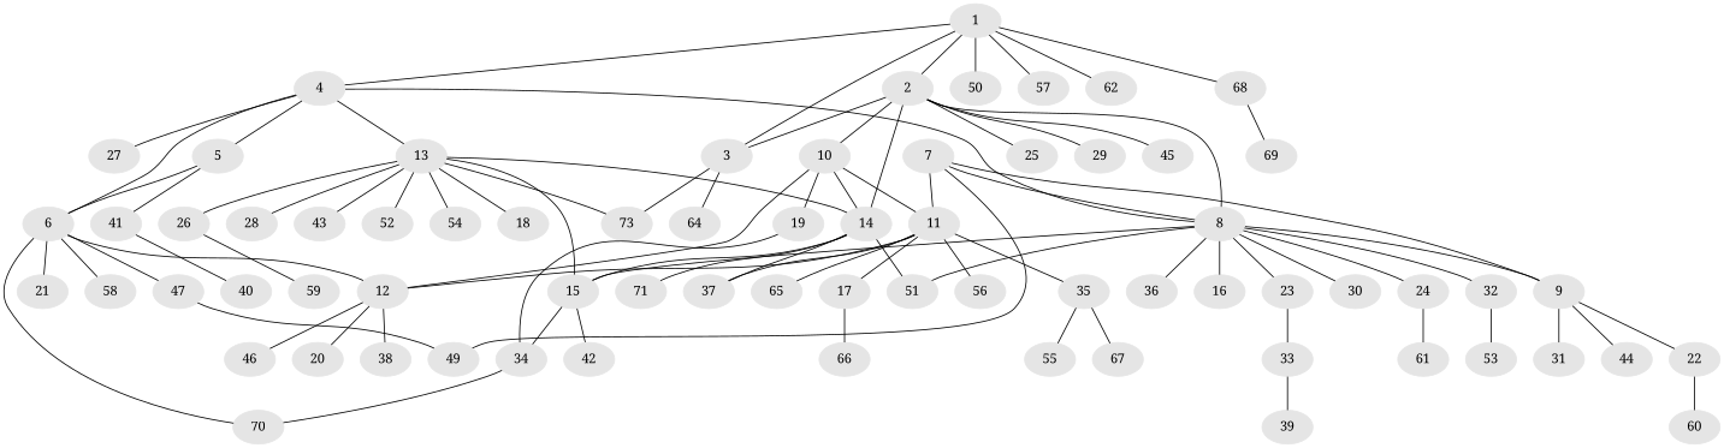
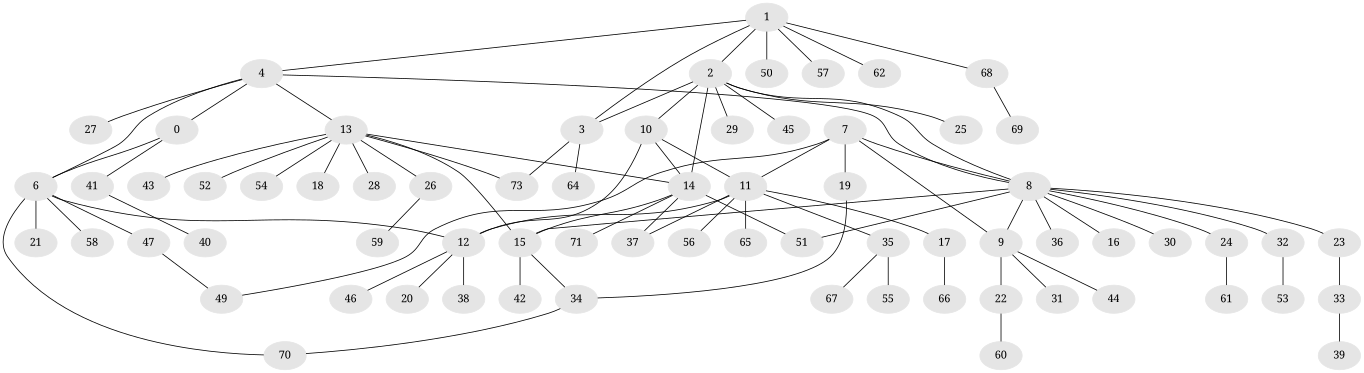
  graph {
    fontname="Noto Serif"
    node [color=gray90 fontname="Noto Serif" style=filled]
    edge [fontname="Noto Serif"]
    1
    2
    3
    4
    50
    57
    62
    68
    8
    10
    14
    25
    29
    45
    n15 [label=73]
    64
-   5
+   5 [label=0]
    6
    13
    27
    69
    9
    15
    16
    23
    24
    30
    32
    36
    51
    12
    11
    19
    37
    71
    41
    21
    47
    58
    70
    18
    26
    28
    43
    52
    54
    40
    20
    38
    46
    49
    7
    22
    31
    44
    17
    35
    56
    65
    34
    42
    33
    61
    53
    60
    66
    55
    67
    59
    39
    1 -- 2
    1 -- 3
    1 -- 4
    1 -- 50
    1 -- 57
    1 -- 62
    1 -- 68
    2 -- 3
    2 -- 8
    2 -- 10
    2 -- 14
    2 -- 25
    2 -- 29
    2 -- 45
    3 -- n15
    3 -- 64
    4 -- 8
    4 -- 5
    4 -- 6
    4 -- 13
    4 -- 27
    68 -- 69
    8 -- 9
    8 -- 15
    8 -- 16
    8 -- 23
    8 -- 24
    8 -- 30
    8 -- 32
    8 -- 36
    8 -- 51
    10 -- 14
    10 -- 12
    10 -- 11
-   10 -- 19
+   7 -- 19
    14 -- 15
    14 -- 51
    14 -- 37
    14 -- 71
    5 -- 6
    5 -- 41
    6 -- 12
    6 -- 21
    6 -- 47
    6 -- 58
    6 -- 70
    13 -- 14
    13 -- n15
    13 -- 15
    13 -- 18
    13 -- 26
    13 -- 28
    13 -- 43
    13 -- 52
    13 -- 54
    9 -- 22
    9 -- 31
    9 -- 44
    15 -- 34
    15 -- 42
    23 -- 33
    24 -- 61
    32 -- 53
    12 -- 20
    12 -- 38
    12 -- 46
    11 -- 12
    11 -- 37
    11 -- 17
    11 -- 35
    11 -- 56
    11 -- 65
    19 -- 34
    41 -- 40
    47 -- 49
    26 -- 59
    7 -- 8
    7 -- 9
    7 -- 11
    7 -- 49
    22 -- 60
    17 -- 66
    35 -- 55
    35 -- 67
    34 -- 70
    33 -- 39
  }
